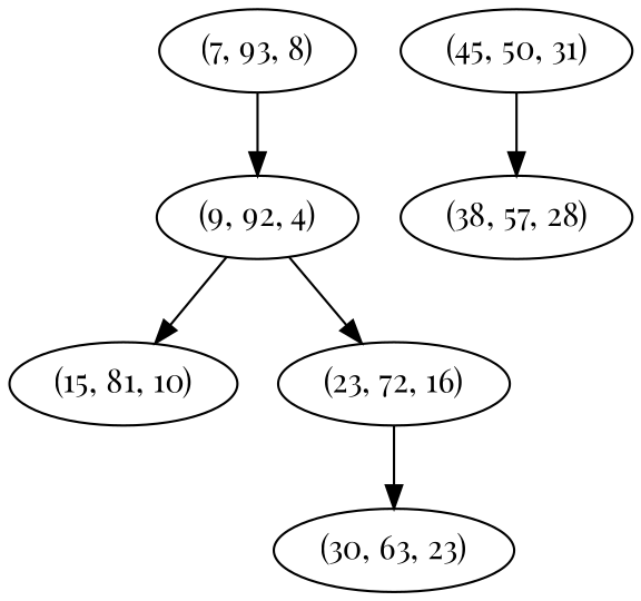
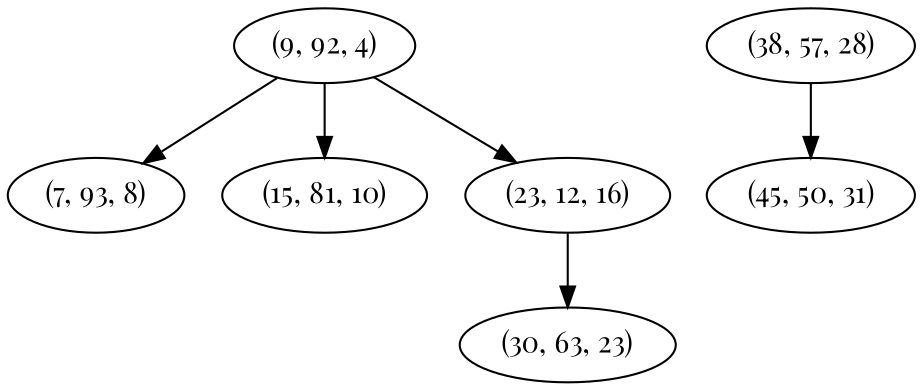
  digraph {
    fontname="Playfair Display"
    node [fontname="Playfair Display"]
    edge [fontname="Playfair Display"]
    n1 [label="(7, 93, 8)"]
    "(9, 92, 4)"
    "(15, 81, 10)"
-   "(23, 72, 16)"
+   "(23, 72, 16)" [label="(23, 12, 16)"]
    "(30, 63, 23)"
    "(38, 57, 28)"
    "(45, 50, 31)"
-   n1 -> "(9, 92, 4)"
+   "(9, 92, 4)" -> n1
    "(9, 92, 4)" -> "(15, 81, 10)"
    "(9, 92, 4)" -> "(23, 72, 16)"
    "(23, 72, 16)" -> "(30, 63, 23)"
-   "(45, 50, 31)" -> "(38, 57, 28)"
+   "(38, 57, 28)" -> "(45, 50, 31)"
  }
